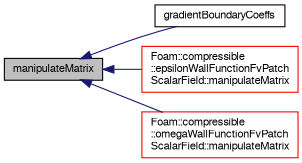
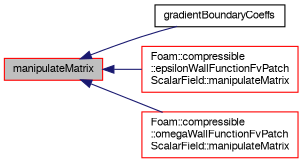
  digraph {
    rankdir=LR
    node [color=black fontname=FreeSans fontsize=10 shape=record]
    edge [color=midnightblue dir=back fontname=FreeSans fontsize=10 labelfontname=FreeSans labelfontsize=10 style=solid]
-   n1 [fillcolor=grey75 fontcolor=black height=0.2 label=manipulateMatrix style=filled width=0.4]
+   n1 [color=red fillcolor=grey75 fontcolor=black height=0.2 label=manipulateMatrix style=filled width=0.4]
    n2 [height=0.2 label=gradientBoundaryCoeffs width=0.4]
    n3 [color=red height=0.2 label="Foam::compressible\l::epsilonWallFunctionFvPatch\lScalarField::manipulateMatrix" width=0.4]
    n4 [color=red height=0.2 label="Foam::compressible\l::omegaWallFunctionFvPatch\lScalarField::manipulateMatrix" width=0.4]
    n1 -> n2
    n1 -> n3
    n1 -> n4
  }
